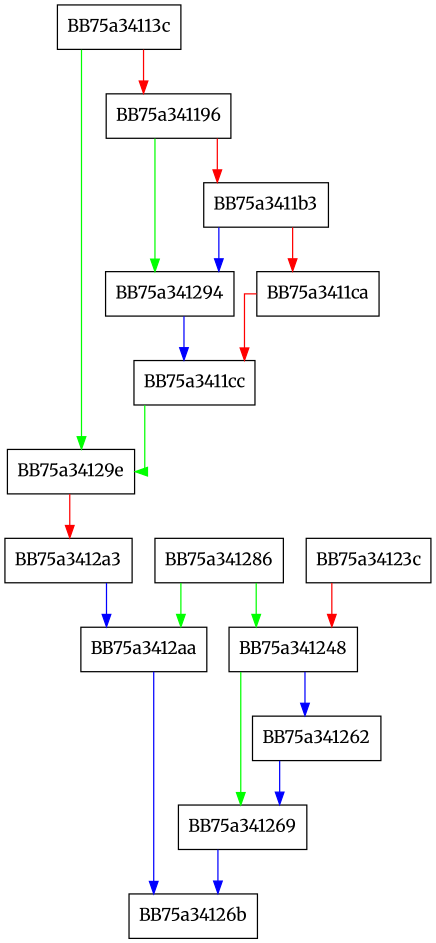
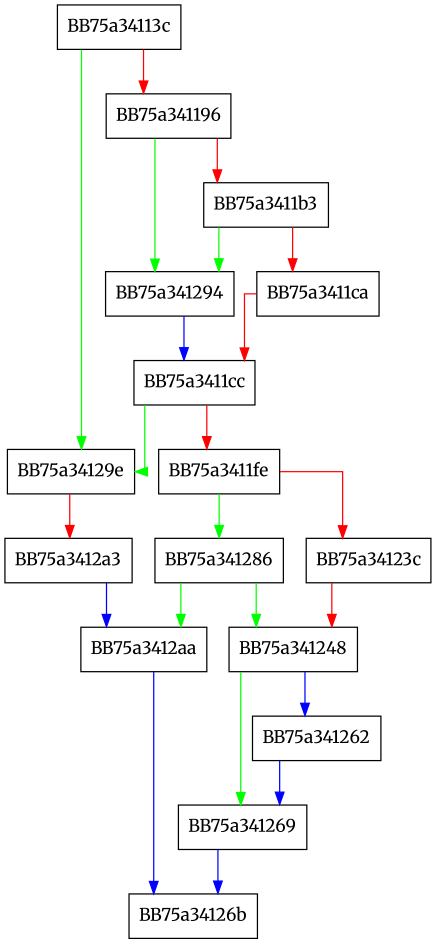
  digraph {
    fontname=Merriweather
    splines=ortho
    node [fontname=Merriweather shape=box]
    edge [color=green fontname=Merriweather]
    BB75a34113c
    BB75a34129e
    BB75a341196
    BB75a3412a3
    BB75a341294
    BB75a3411b3
    BB75a3412aa
    BB75a34126b
    BB75a3411cc
    BB75a3411ca
+   BB75a3411fe
    BB75a341286
    BB75a34123c
    BB75a341248
    BB75a341269
    BB75a341262
    BB75a34113c -> BB75a34129e
    BB75a34113c -> BB75a341196 [color=red]
    BB75a34129e -> BB75a3412a3 [color=red]
    BB75a341196 -> BB75a341294
    BB75a341196 -> BB75a3411b3 [color=red]
    BB75a3412a3 -> BB75a3412aa [color=blue]
    BB75a341294 -> BB75a3411cc [color=blue]
-   BB75a3411b3 -> BB75a341294 [color=blue]
+   BB75a3411b3 -> BB75a341294
    BB75a3411b3 -> BB75a3411ca [color=red]
    BB75a3412aa -> BB75a34126b [color=blue]
    BB75a3411cc -> BB75a34129e
+   BB75a3411cc -> BB75a3411fe [color=red]
    BB75a3411ca -> BB75a3411cc [color=red]
+   BB75a3411fe -> BB75a341286
+   BB75a3411fe -> BB75a34123c [color=red]
    BB75a341286 -> BB75a3412aa
    BB75a341286 -> BB75a341248
    BB75a34123c -> BB75a341248 [color=red]
    BB75a341248 -> BB75a341269
    BB75a341248 -> BB75a341262 [color=blue]
    BB75a341269 -> BB75a34126b [color=blue]
    BB75a341262 -> BB75a341269 [color=blue]
  }
